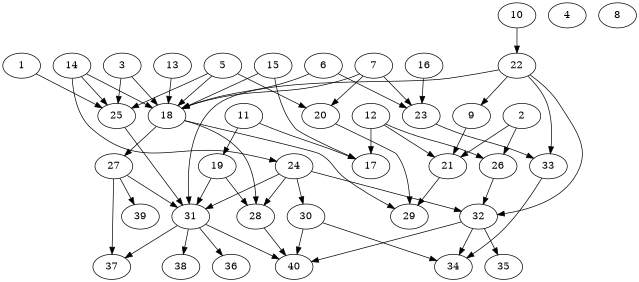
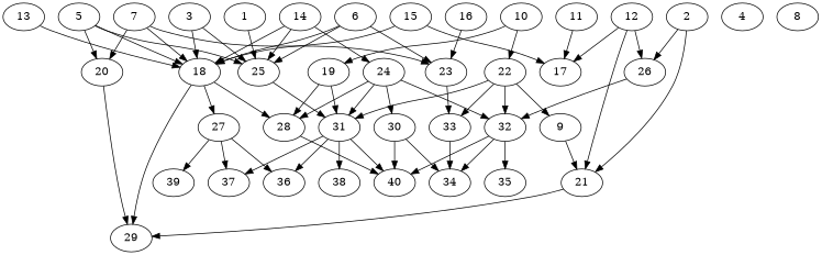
  digraph {
    node [alpha=0.08]
    1 [alpha=0.11 expect_size=12653568]
    25 [alpha=0.11 expect_size=45802496]
    31 [alpha=0.04 expect_size=36736000]
    36 [expect_size=27443200]
    37 [alpha=0.01 expect_size=38134784]
    40 [alpha=0.02 expect_size=35830784]
    38 [expect_size=33302528]
    2 [expect_size=36538368]
    21 [alpha=0.15 expect_size=50756608]
    26 [alpha=0.05 expect_size=19584000]
    29 [alpha=0.11 expect_size=13556736]
    32 [alpha=0.02 expect_size=24215552]
    34 [alpha=0.19 expect_size=24647680]
    35 [alpha=0.13 expect_size=48841728]
    3 [alpha=0.02 expect_size=24819712]
    18 [alpha=0.04 expect_size=39050240]
    27 [alpha=0.18 expect_size=11133952]
    28 [alpha=0.10 expect_size=50686976]
    39 [expect_size=9574400]
    4 [alpha=0.14 expect_size=44094464]
    5 [alpha=0.05 expect_size=40812544]
    20 [alpha=0.07 expect_size=39425024]
    6 [alpha=0.18 expect_size=35740672]
    23 [alpha=0.05 expect_size=14927872]
    33 [alpha=0.20 expect_size=13661184]
    7 [alpha=0.16 expect_size=51998720]
    8 [alpha=0.17 expect_size=49056768]
    9 [alpha=0.03 expect_size=26938368]
    22 [alpha=0.16 expect_size=21574656]
    10 [alpha=0.05 expect_size=16486400]
    19 [alpha=0.03 expect_size=33006592]
    11 [expect_size=6765568]
    17 [alpha=0.17 expect_size=49060864]
    12 [alpha=0.17 expect_size=32873472]
    13 [alpha=0.10 expect_size=51030016]
    14 [alpha=0.03 expect_size=8314880]
    24 [alpha=0.10 expect_size=39627776]
    30 [alpha=0.17 expect_size=19924992]
    15 [alpha=0.09 expect_size=41378816]
    16 [alpha=0.16 expect_size=5952512]
    1 -> 25
    25 -> 31
    31 -> 36
    31 -> 37
    31 -> 40
    31 -> 38
    2 -> 21
    2 -> 26
    21 -> 29
    26 -> 32
    32 -> 40
    32 -> 34
    32 -> 35
    3 -> 25
    3 -> 18
    18 -> 29
    18 -> 27
    18 -> 28
-   27 -> 31
+   27 -> 36
    27 -> 37
    27 -> 39
    28 -> 40
    5 -> 25
    5 -> 18
    5 -> 20
    20 -> 29
+   6 -> 25
    6 -> 18
    6 -> 23
    23 -> 33
    33 -> 34
    7 -> 18
    7 -> 20
    7 -> 23
    9 -> 21
    22 -> 31
    22 -> 32
    22 -> 33
    22 -> 9
    10 -> 22
-   11 -> 19
+   10 -> 19
    19 -> 31
    19 -> 28
    11 -> 17
    12 -> 21
    12 -> 26
    12 -> 17
    13 -> 18
    14 -> 25
    14 -> 18
    14 -> 24
    24 -> 31
    24 -> 32
    24 -> 28
    24 -> 30
    30 -> 40
    30 -> 34
    15 -> 18
    15 -> 17
    16 -> 23
  }
